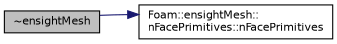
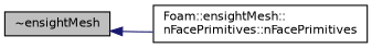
  digraph {
    rankdir=LR
    node [color=black fontname=Helvetica fontsize=10 shape=record]
    n1 [fillcolor=grey75 fontcolor=black height=0.2 label="~ensightMesh" style=filled width=0.4]
    n2 [height=0.2 label="Foam::ensightMesh::\lnFacePrimitives::nFacePrimitives" width=0.4]
-   n2 -> n1 [color=midnightblue dir=back fontname=Helvetica fontsize=10 labelfontname=Helvetica labelfontsize=10 style=solid]
+   n1 -> n2 [color=midnightblue dir=back fontname=Helvetica fontsize=10 labelfontname=Helvetica labelfontsize=10 style=solid]
  }
